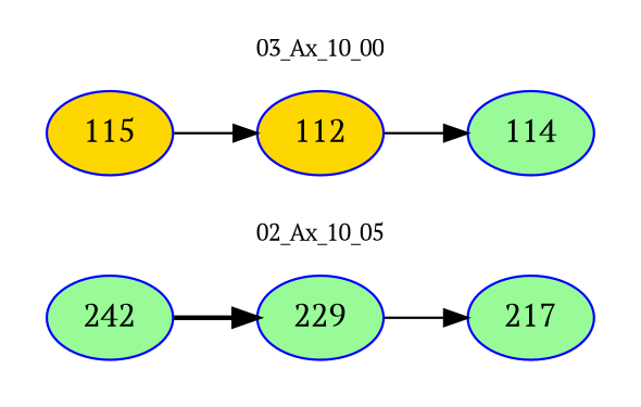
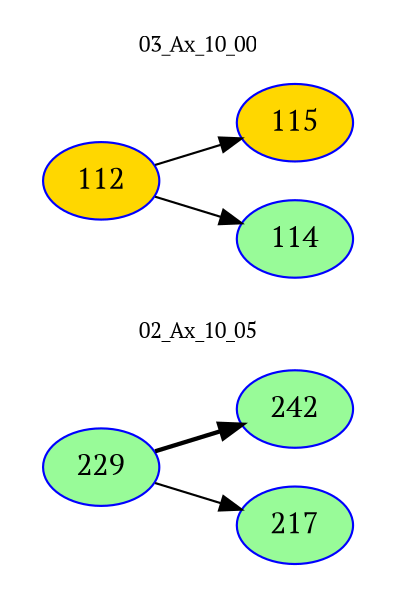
  digraph {
    fontname="PT Serif"
    rankdir=LR
    node [color=blue fillcolor=palegreen fontname="PT Serif" style=filled]
    edge [color=black fontname="PT Serif" style=solid]
    n1 [label=229]
    n2 [label=217]
    n3 [label=242]
    n4 [fillcolor=gold label=112]
    n5 [label=114]
    n6 [fillcolor=gold label=115]
    subgraph cluster_1 {
      color=white
      fontsize=10
      label="02_Ax_10_05"
      n1
      n2
      n3
    }
    subgraph cluster_2 {
      color=white
      fontsize=10
      label="03_Ax_10_00"
      n4
      n5
      n6
    }
    n1 -> n2
-   n3 -> n1 [style=bold]
+   n1 -> n3 [style=bold]
    n4 -> n5
-   n6 -> n4
+   n4 -> n6
  }
